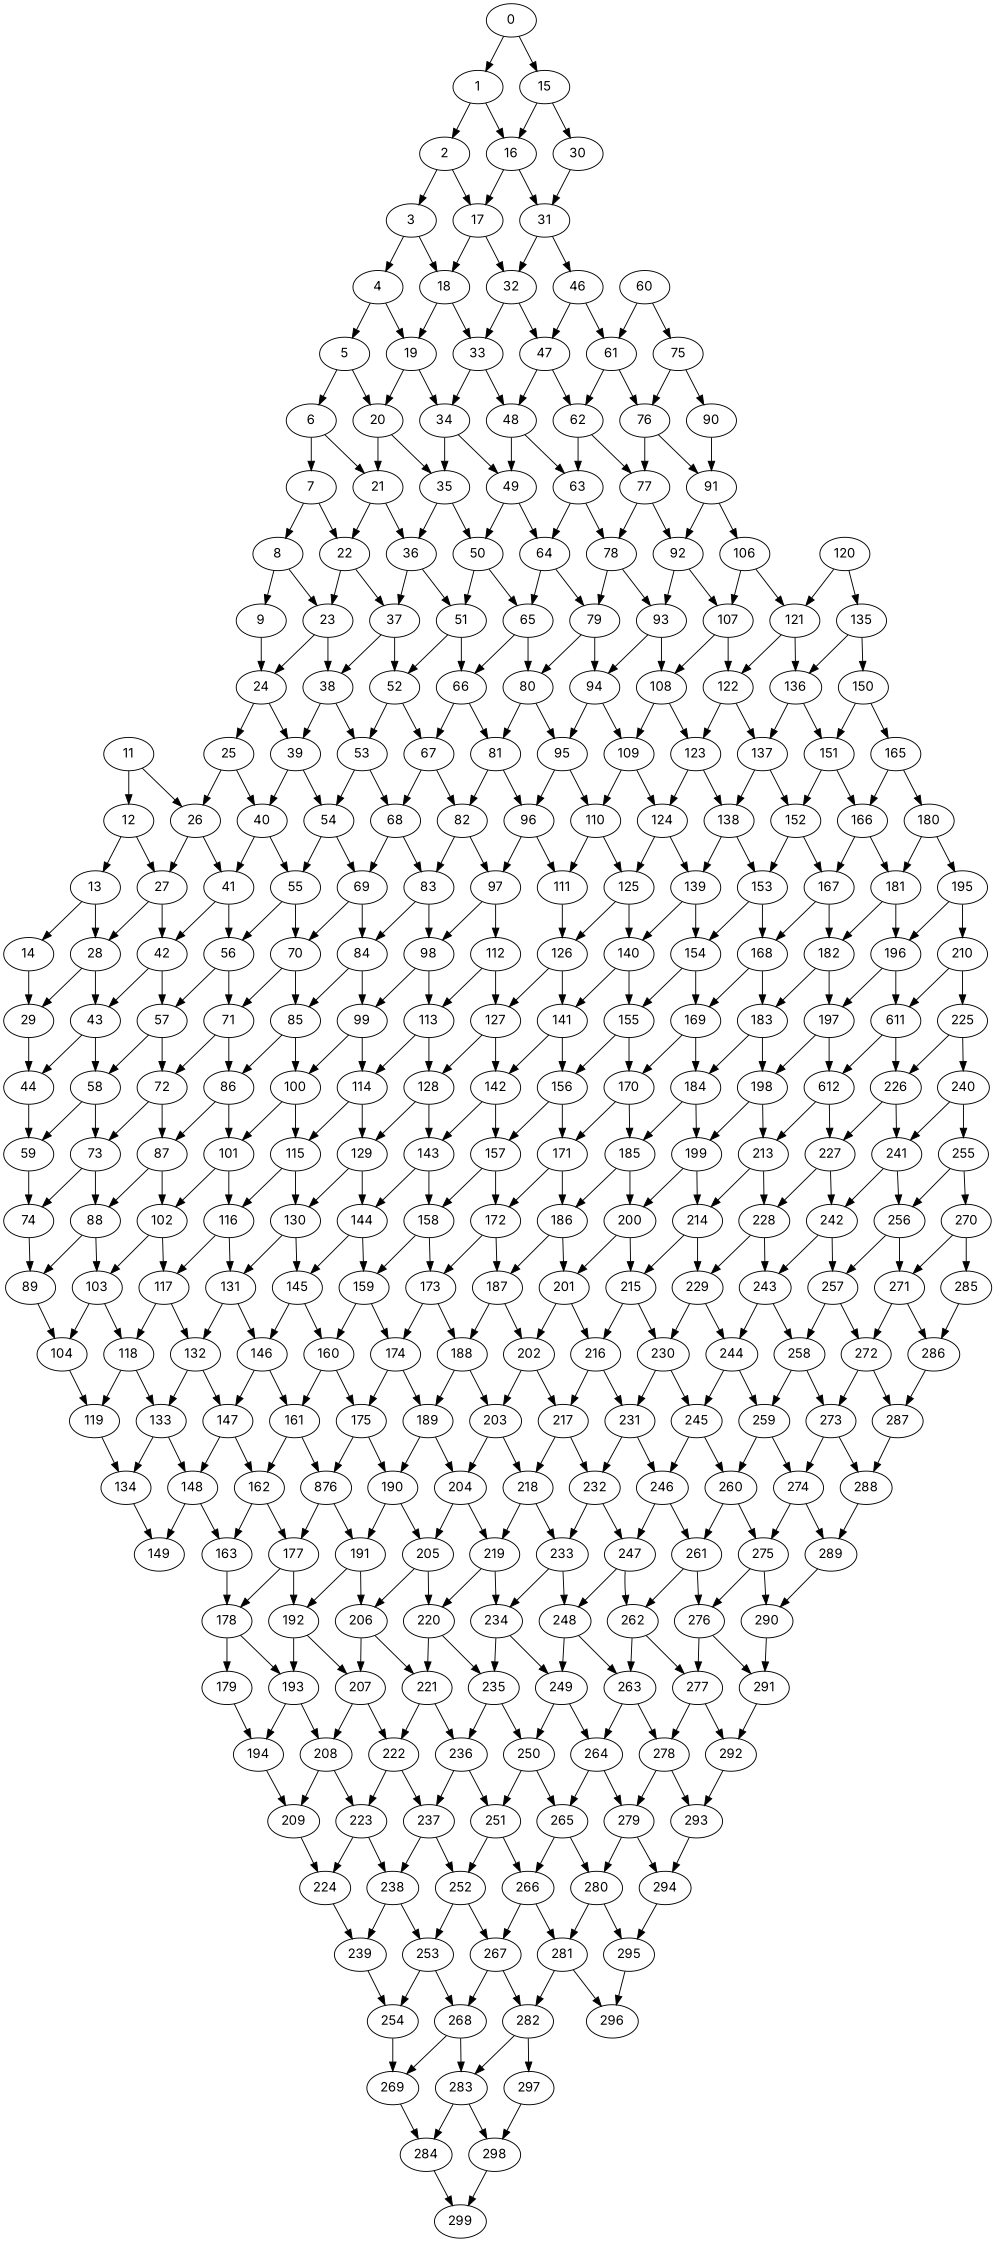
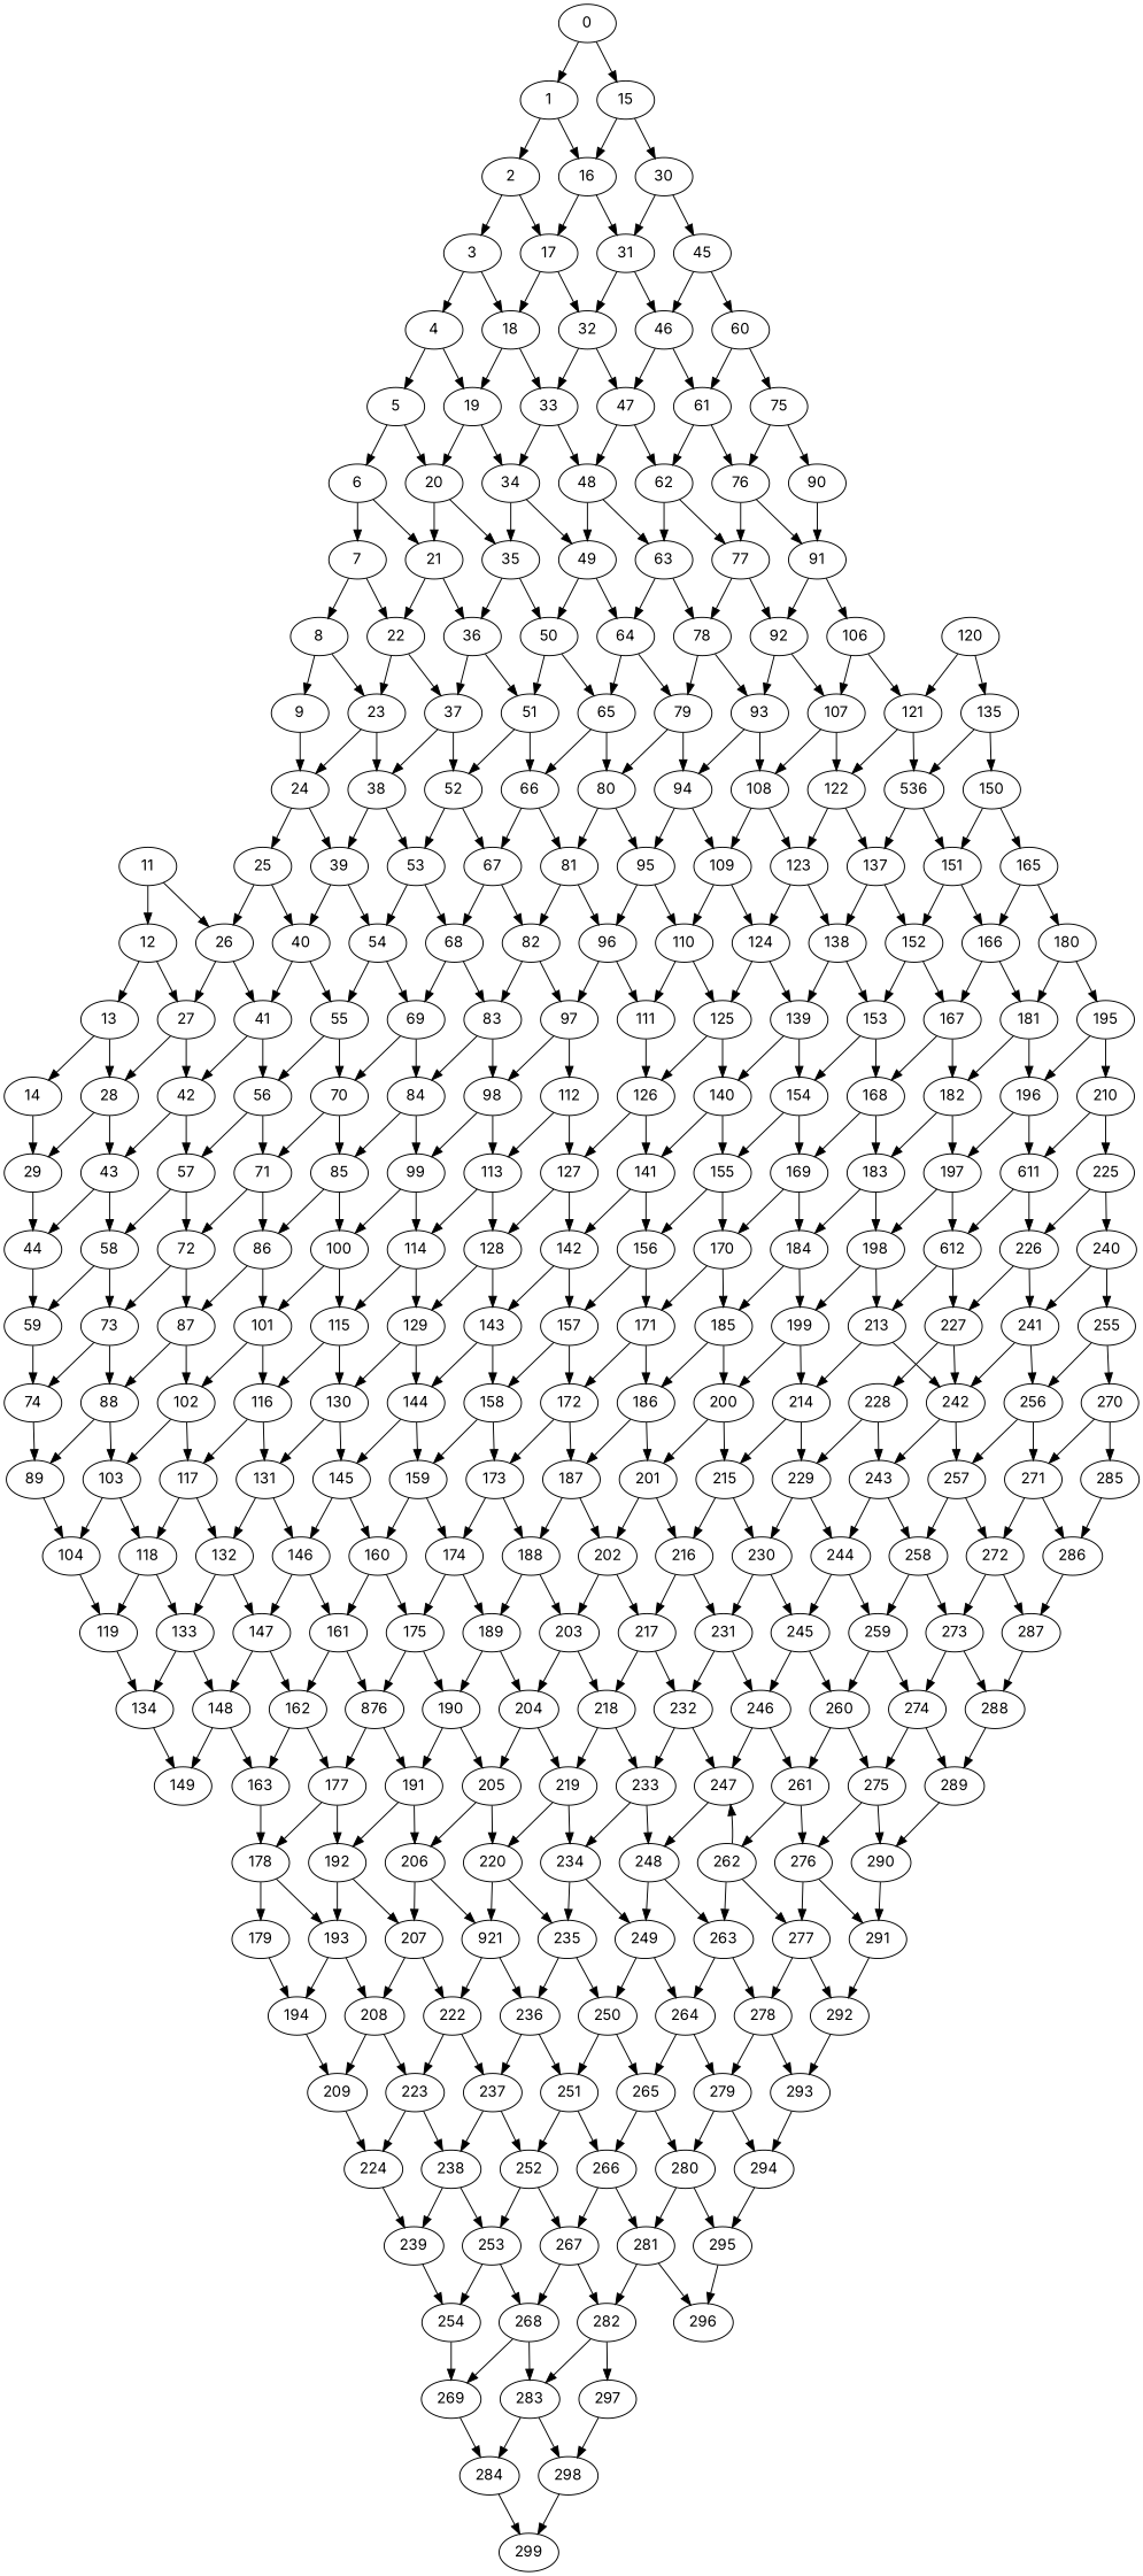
  digraph {
    fontname=Inter
    node [fontname=Inter]
    edge [fontname=Inter]
    0
    1
    15
    2
    16
    30
    3
    17
    31
+   45
    4
    18
    32
    46
    5
    19
    33
    47
    6
    20
    34
    48
    7
    21
    35
    49
    8
    22
    36
    50
    9
    23
    37
    51
    24
    38
    52
    25
    39
    53
    11
    12
    26
    40
    54
    13
    27
    41
    55
    14
    28
    42
    56
    29
    43
    57
    44
    58
    59
    60
    61
    62
    63
    64
    65
    66
    67
    68
    69
    70
    71
    72
    73
    74
    75
    76
    77
    78
    79
    80
    81
    82
    83
    84
    85
    86
    87
    88
    89
    90
    91
    92
    93
    94
    95
    96
    97
    98
    99
    100
    101
    102
    103
    104
    106
    107
    108
    109
    110
    111
    112
    113
    114
    115
    116
    117
    118
    119
    121
    122
    123
    124
    125
    126
    127
    128
    129
    130
    131
    132
    133
    134
    120
    135
-   136
+   136 [label=536]
    137
    138
    139
    140
    141
    142
    143
    144
    145
    146
    147
    148
    149
    150
    151
    152
    153
    154
    155
    156
    157
    158
    159
    160
    161
    162
    163
    165
    166
    167
    168
    169
    170
    171
    172
    173
    174
    175
    n174 [label=876]
    177
    178
    180
    181
    182
    183
    184
    185
    186
    187
    188
    189
    190
    191
    192
    179
    193
    194
    195
    196
    197
    198
    199
    200
    201
    202
    203
    204
    205
    206
    207
    208
    209
    210
    n209 [label=611]
    n210 [label=612]
    213
    214
    215
    216
    217
    218
    219
    220
-   221
+   221 [label=921]
    222
    223
    224
    225
    226
    227
    228
    229
    230
    231
    232
    233
    234
    235
    236
    237
    238
    239
    240
    241
    242
    243
    244
    245
    246
    247
    248
    249
    250
    251
    252
    253
    254
    255
    256
    257
    258
    259
    260
    261
    262
    263
    264
    265
    266
    267
    268
    269
    270
    271
    272
    273
    274
    275
    276
    277
    278
    279
    280
    281
    282
    283
    284
    285
    286
    287
    288
    289
    290
    291
    292
    293
    294
    295
    296
    297
    298
    299
    0 -> 1
    0 -> 15
    1 -> 2
    1 -> 16
    15 -> 16
    15 -> 30
    2 -> 3
    2 -> 17
    16 -> 17
    16 -> 31
    30 -> 31
+   30 -> 45
    3 -> 4
    3 -> 18
    17 -> 18
    17 -> 32
    31 -> 32
    31 -> 46
+   45 -> 46
+   45 -> 60
    4 -> 5
    4 -> 19
    18 -> 19
    18 -> 33
    32 -> 33
    32 -> 47
    46 -> 47
    46 -> 61
    5 -> 6
    5 -> 20
    19 -> 20
    19 -> 34
    33 -> 34
    33 -> 48
    47 -> 48
    47 -> 62
    6 -> 7
    6 -> 21
    20 -> 21
    20 -> 35
    34 -> 35
    34 -> 49
    48 -> 49
    48 -> 63
    7 -> 8
    7 -> 22
    21 -> 22
    21 -> 36
    35 -> 36
    35 -> 50
    49 -> 50
    49 -> 64
    8 -> 9
    8 -> 23
    22 -> 23
    22 -> 37
    36 -> 37
    36 -> 51
    50 -> 51
    50 -> 65
    9 -> 24
    23 -> 24
    23 -> 38
    37 -> 38
    37 -> 52
    51 -> 52
    51 -> 66
    24 -> 25
    24 -> 39
    38 -> 39
    38 -> 53
    52 -> 53
    52 -> 67
    25 -> 26
    25 -> 40
    39 -> 40
    39 -> 54
    53 -> 54
    53 -> 68
    11 -> 12
    11 -> 26
    12 -> 13
    12 -> 27
    26 -> 27
    26 -> 41
    40 -> 41
    40 -> 55
    54 -> 55
    54 -> 69
    13 -> 14
    13 -> 28
    27 -> 28
    27 -> 42
    41 -> 42
    41 -> 56
    55 -> 56
    55 -> 70
    14 -> 29
    28 -> 29
    28 -> 43
    42 -> 43
    42 -> 57
    56 -> 57
    56 -> 71
    29 -> 44
    43 -> 44
    43 -> 58
    57 -> 58
    57 -> 72
    44 -> 59
    58 -> 59
    58 -> 73
    59 -> 74
    60 -> 61
    60 -> 75
    61 -> 62
    61 -> 76
    62 -> 63
    62 -> 77
    63 -> 64
    63 -> 78
    64 -> 65
    64 -> 79
    65 -> 66
    65 -> 80
    66 -> 67
    66 -> 81
    67 -> 68
    67 -> 82
    68 -> 69
    68 -> 83
    69 -> 70
    69 -> 84
    70 -> 71
    70 -> 85
    71 -> 72
    71 -> 86
    72 -> 73
    72 -> 87
    73 -> 74
    73 -> 88
    74 -> 89
    75 -> 76
    75 -> 90
    76 -> 77
    76 -> 91
    77 -> 78
    77 -> 92
    78 -> 79
    78 -> 93
    79 -> 80
    79 -> 94
    80 -> 81
    80 -> 95
    81 -> 82
    81 -> 96
    82 -> 83
    82 -> 97
    83 -> 84
    83 -> 98
    84 -> 85
    84 -> 99
    85 -> 86
    85 -> 100
    86 -> 87
    86 -> 101
    87 -> 88
    87 -> 102
    88 -> 89
    88 -> 103
    89 -> 104
    90 -> 91
    91 -> 92
    91 -> 106
    92 -> 93
    92 -> 107
    93 -> 94
    93 -> 108
    94 -> 95
    94 -> 109
    95 -> 96
    95 -> 110
    96 -> 97
    96 -> 111
    97 -> 98
    97 -> 112
    98 -> 99
    98 -> 113
    99 -> 100
    99 -> 114
    100 -> 101
    100 -> 115
    101 -> 102
    101 -> 116
    102 -> 103
    102 -> 117
    103 -> 104
    103 -> 118
    104 -> 119
    106 -> 107
    106 -> 121
    107 -> 108
    107 -> 122
    108 -> 109
    108 -> 123
    109 -> 110
    109 -> 124
    110 -> 111
    110 -> 125
    111 -> 126
    112 -> 113
    112 -> 127
    113 -> 114
    113 -> 128
    114 -> 115
    114 -> 129
    115 -> 116
    115 -> 130
    116 -> 117
    116 -> 131
    117 -> 118
    117 -> 132
    118 -> 119
    118 -> 133
    119 -> 134
    121 -> 122
    121 -> 136
    122 -> 123
    122 -> 137
    123 -> 124
    123 -> 138
    124 -> 125
    124 -> 139
    125 -> 126
    125 -> 140
    126 -> 127
    126 -> 141
    127 -> 128
    127 -> 142
    128 -> 129
    128 -> 143
    129 -> 130
    129 -> 144
    130 -> 131
    130 -> 145
    131 -> 132
    131 -> 146
    132 -> 133
    132 -> 147
    133 -> 134
    133 -> 148
    134 -> 149
    120 -> 121
    120 -> 135
    135 -> 136
    135 -> 150
    136 -> 137
    136 -> 151
    137 -> 138
    137 -> 152
    138 -> 139
    138 -> 153
    139 -> 140
    139 -> 154
    140 -> 141
    140 -> 155
    141 -> 142
    141 -> 156
    142 -> 143
    142 -> 157
    143 -> 144
    143 -> 158
    144 -> 145
    144 -> 159
    145 -> 146
    145 -> 160
    146 -> 147
    146 -> 161
    147 -> 148
    147 -> 162
    148 -> 149
    148 -> 163
    150 -> 151
    150 -> 165
    151 -> 152
    151 -> 166
    152 -> 153
    152 -> 167
    153 -> 154
    153 -> 168
    154 -> 155
    154 -> 169
    155 -> 156
    155 -> 170
    156 -> 157
    156 -> 171
    157 -> 158
    157 -> 172
    158 -> 159
    158 -> 173
    159 -> 160
    159 -> 174
    160 -> 161
    160 -> 175
    161 -> 162
    161 -> n174
    162 -> 163
    162 -> 177
    163 -> 178
    165 -> 166
    165 -> 180
    166 -> 167
    166 -> 181
    167 -> 168
    167 -> 182
    168 -> 169
    168 -> 183
    169 -> 170
    169 -> 184
    170 -> 171
    170 -> 185
    171 -> 172
    171 -> 186
    172 -> 173
    172 -> 187
    173 -> 174
    173 -> 188
    174 -> 175
    174 -> 189
    175 -> n174
    175 -> 190
    n174 -> 177
    n174 -> 191
    177 -> 178
    177 -> 192
    178 -> 179
    178 -> 193
    180 -> 181
    180 -> 195
    181 -> 182
    181 -> 196
    182 -> 183
    182 -> 197
    183 -> 184
    183 -> 198
    184 -> 185
    184 -> 199
    185 -> 186
    185 -> 200
    186 -> 187
    186 -> 201
    187 -> 188
    187 -> 202
    188 -> 189
    188 -> 203
    189 -> 190
    189 -> 204
    190 -> 191
    190 -> 205
    191 -> 192
    191 -> 206
    192 -> 193
    192 -> 207
    179 -> 194
    193 -> 194
    193 -> 208
    194 -> 209
    195 -> 196
    195 -> 210
    196 -> 197
    196 -> n209
    197 -> 198
    197 -> n210
    198 -> 199
    198 -> 213
    199 -> 200
    199 -> 214
    200 -> 201
    200 -> 215
    201 -> 202
    201 -> 216
    202 -> 203
    202 -> 217
    203 -> 204
    203 -> 218
    204 -> 205
    204 -> 219
    205 -> 206
    205 -> 220
    206 -> 207
    206 -> 221
    207 -> 208
    207 -> 222
    208 -> 209
    208 -> 223
    209 -> 224
    210 -> n209
    210 -> 225
    n209 -> n210
    n209 -> 226
    n210 -> 213
    n210 -> 227
    213 -> 214
-   213 -> 228
+   213 -> 242
    214 -> 215
    214 -> 229
    215 -> 216
    215 -> 230
    216 -> 217
    216 -> 231
    217 -> 218
    217 -> 232
    218 -> 219
    218 -> 233
    219 -> 220
    219 -> 234
    220 -> 221
    220 -> 235
    221 -> 222
    221 -> 236
    222 -> 223
    222 -> 237
    223 -> 224
    223 -> 238
    224 -> 239
    225 -> 226
    225 -> 240
    226 -> 227
    226 -> 241
    227 -> 228
    227 -> 242
    228 -> 229
    228 -> 243
    229 -> 230
    229 -> 244
    230 -> 231
    230 -> 245
    231 -> 232
    231 -> 246
    232 -> 233
    232 -> 247
    233 -> 234
    233 -> 248
    234 -> 235
    234 -> 249
    235 -> 236
    235 -> 250
    236 -> 237
    236 -> 251
    237 -> 238
    237 -> 252
    238 -> 239
    238 -> 253
    239 -> 254
    240 -> 241
    240 -> 255
    241 -> 242
    241 -> 256
    242 -> 243
    242 -> 257
    243 -> 244
    243 -> 258
    244 -> 245
    244 -> 259
    245 -> 246
    245 -> 260
    246 -> 247
    246 -> 261
    247 -> 248
-   247 -> 262
+   262 -> 247
    248 -> 249
    248 -> 263
    249 -> 250
    249 -> 264
    250 -> 251
    250 -> 265
    251 -> 252
    251 -> 266
    252 -> 253
    252 -> 267
    253 -> 254
    253 -> 268
    254 -> 269
    255 -> 256
    255 -> 270
    256 -> 257
    256 -> 271
    257 -> 258
    257 -> 272
    258 -> 259
    258 -> 273
    259 -> 260
    259 -> 274
    260 -> 261
    260 -> 275
    261 -> 262
    261 -> 276
    262 -> 263
    262 -> 277
    263 -> 264
    263 -> 278
    264 -> 265
    264 -> 279
    265 -> 266
    265 -> 280
    266 -> 267
    266 -> 281
    267 -> 268
    267 -> 282
    268 -> 269
    268 -> 283
    269 -> 284
    270 -> 271
    270 -> 285
    271 -> 272
    271 -> 286
    272 -> 273
    272 -> 287
    273 -> 274
    273 -> 288
    274 -> 275
    274 -> 289
    275 -> 276
    275 -> 290
    276 -> 277
    276 -> 291
    277 -> 278
    277 -> 292
    278 -> 279
    278 -> 293
    279 -> 280
    279 -> 294
    280 -> 281
    280 -> 295
    281 -> 282
    281 -> 296
    282 -> 283
    282 -> 297
    283 -> 284
    283 -> 298
    284 -> 299
    285 -> 286
    286 -> 287
    287 -> 288
    288 -> 289
    289 -> 290
    290 -> 291
    291 -> 292
    292 -> 293
    293 -> 294
    294 -> 295
    295 -> 296
    297 -> 298
    298 -> 299
  }
